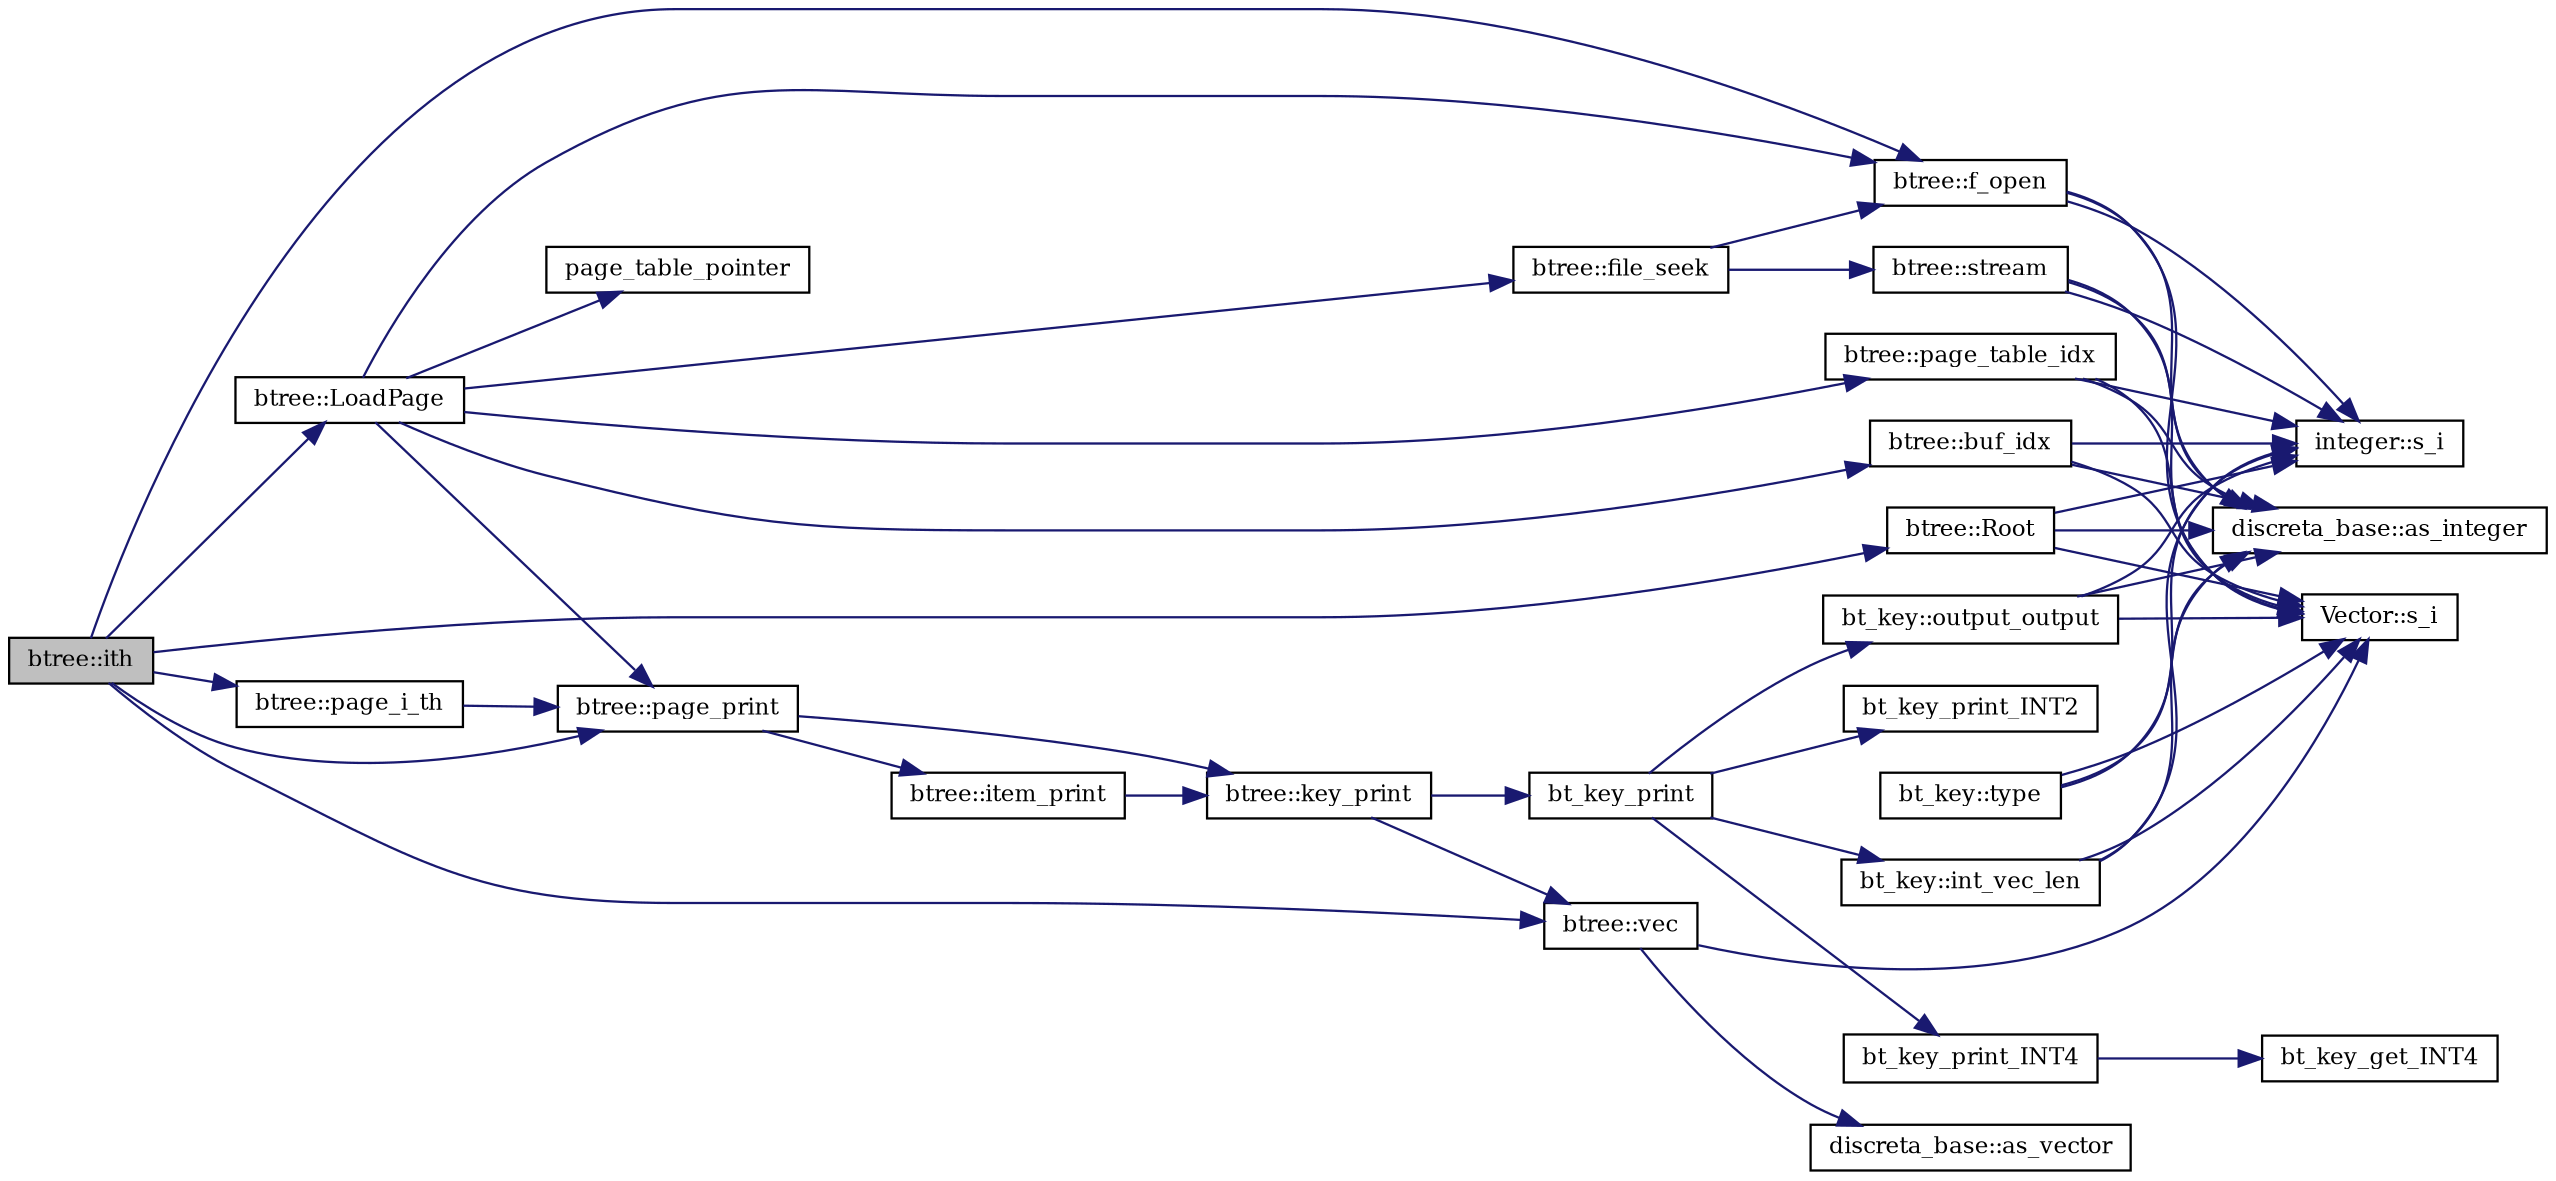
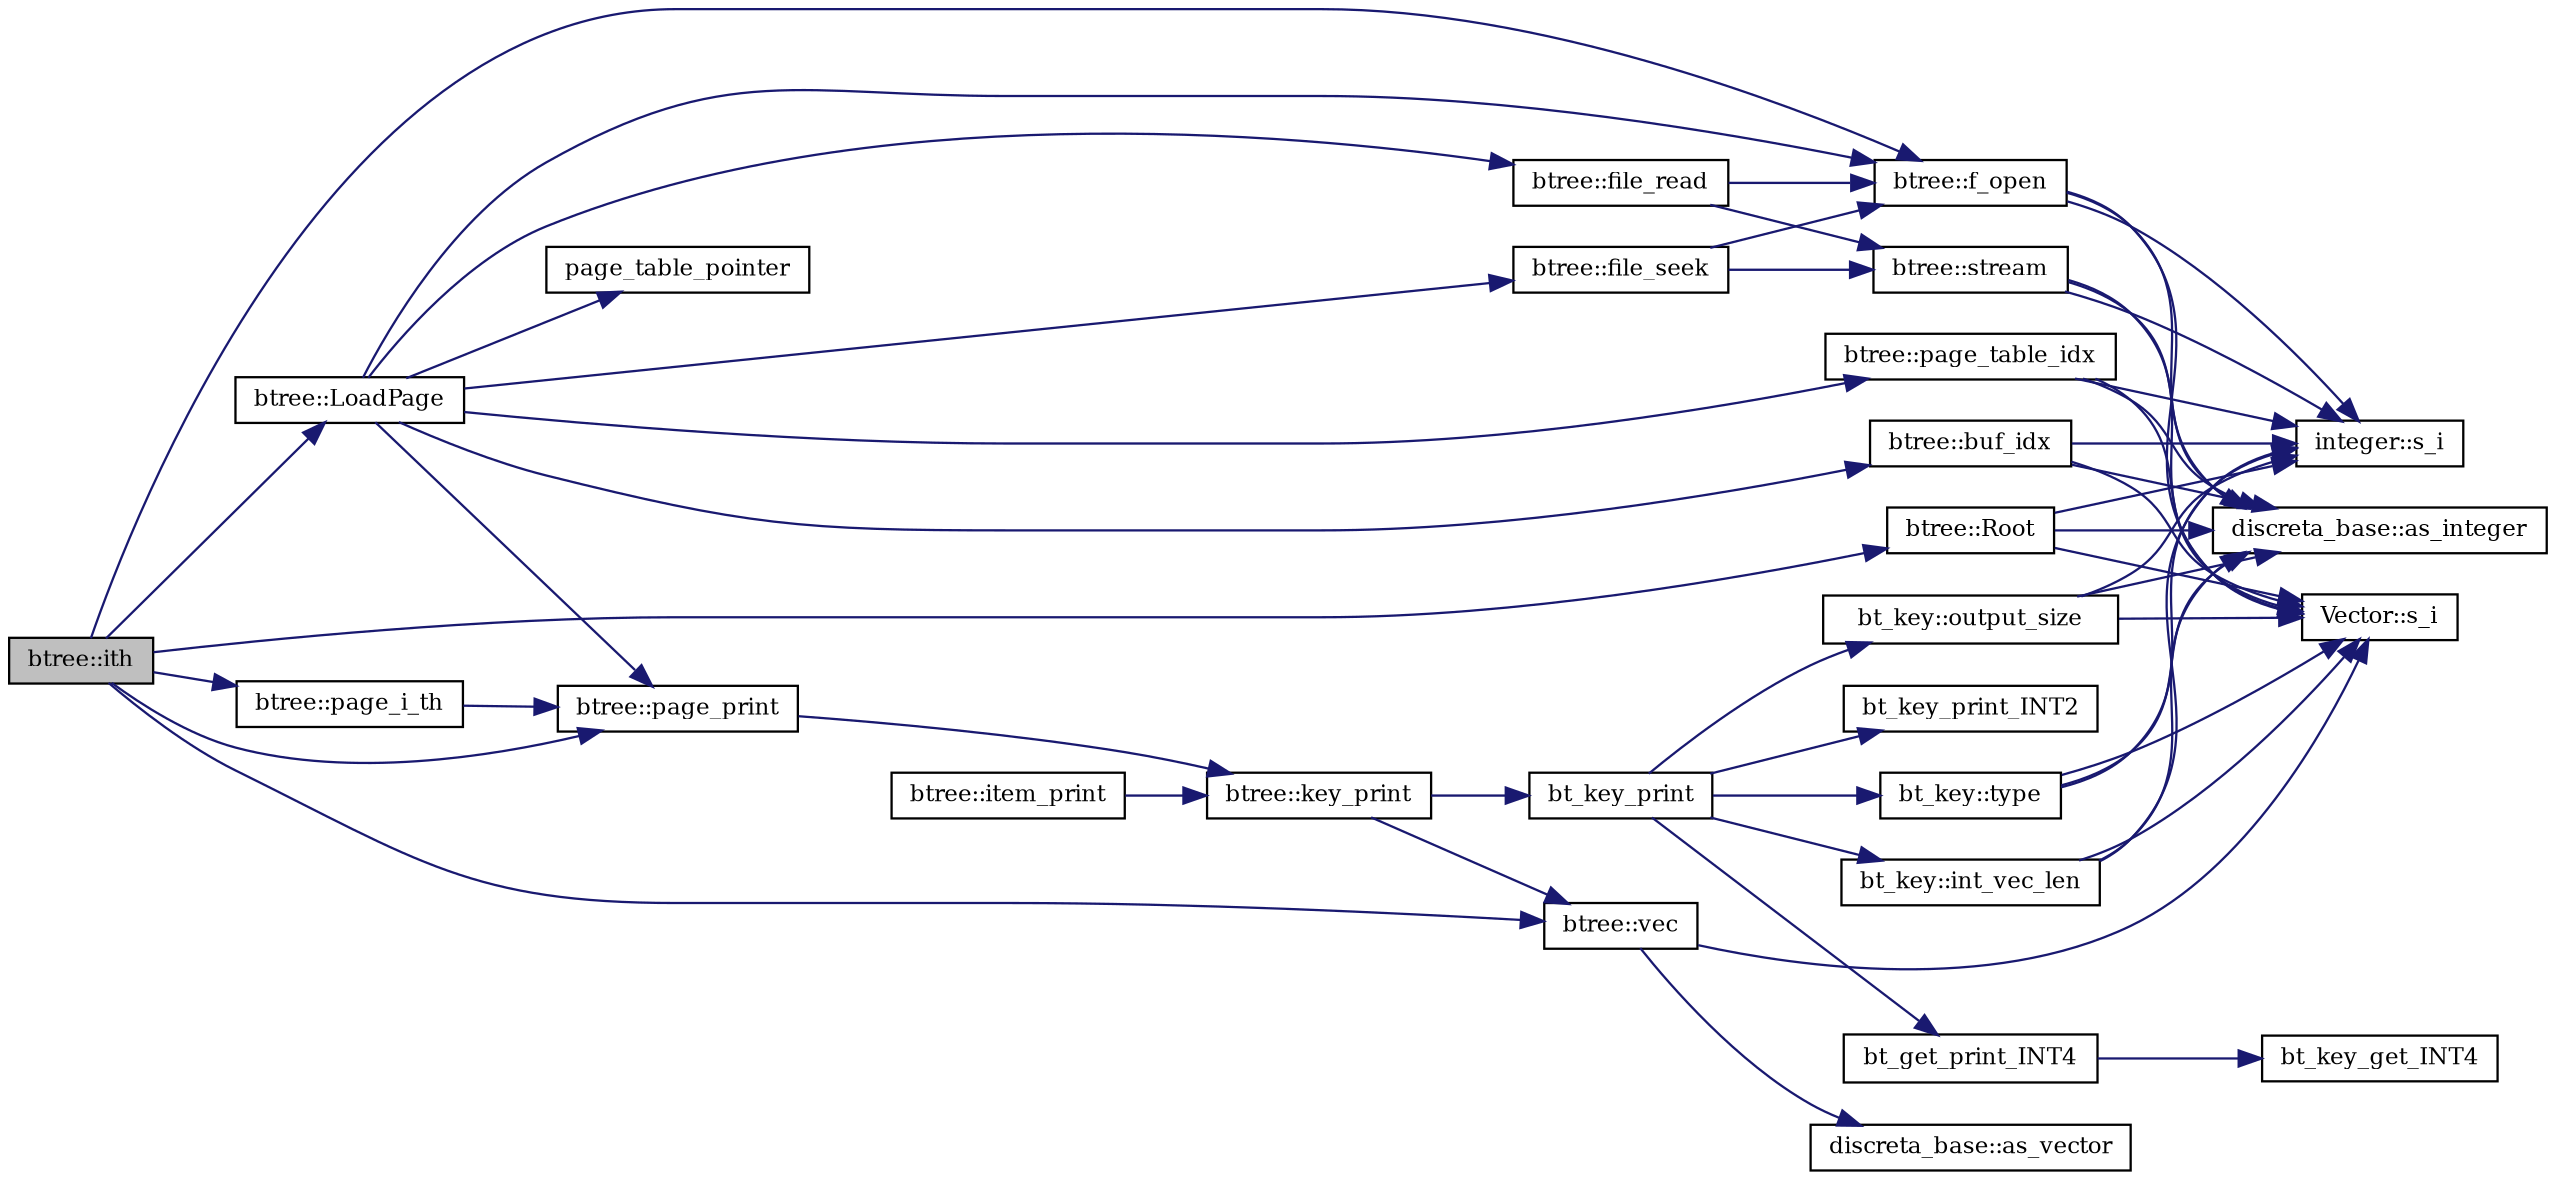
  digraph {
    fontname="DejaVu Serif"
    rankdir=LR
    node [color=black fillcolor=white fontname="DejaVu Serif" fontsize=10 shape=record style=filled]
    edge [color=midnightblue fontname="DejaVu Serif" fontsize=10 labelfontname=Helvetica labelfontsize=10 style=solid]
    n1 [fillcolor=grey75 fontcolor=black height=0.2 label="btree::ith" width=0.4]
    n2 [height=0.2 label="btree::f_open" width=0.4]
    n3 [height=0.2 label="btree::Root" width=0.4]
    n4 [height=0.2 label="btree::LoadPage" width=0.4]
    n5 [height=0.2 label="btree::page_print" width=0.4]
    n6 [height=0.2 label="btree::vec" width=0.4]
    n7 [height=0.2 label="btree::page_i_th" width=0.4]
    n8 [height=0.2 label="Vector::s_i" width=0.4]
    n9 [height=0.2 label="discreta_base::as_integer" width=0.4]
    n10 [height=0.2 label="integer::s_i" width=0.4]
    n11 [height=0.2 label="btree::buf_idx" width=0.4]
    n12 [height=0.2 label=page_table_pointer width=0.4]
    n13 [height=0.2 label="btree::page_table_idx" width=0.4]
    n14 [height=0.2 label="btree::file_seek" width=0.4]
+   n15 [height=0.2 label="btree::file_read" width=0.4]
    n16 [height=0.2 label="btree::item_print" width=0.4]
    n17 [height=0.2 label="btree::key_print" width=0.4]
    n18 [height=0.2 label="discreta_base::as_vector" width=0.4]
    n19 [height=0.2 label="btree::stream" width=0.4]
    n20 [height=0.2 label=bt_key_print width=0.4]
    n21 [height=0.2 label="bt_key::type" width=0.4]
-   n22 [height=0.2 label="bt_key::output_output" width=0.4]
-   n23 [height=0.2 label=bt_key_print_INT4 width=0.4]
+   n22 [height=0.2 label="bt_key::output_size" width=0.4]
+   n23 [height=0.2 label=bt_get_print_INT4 width=0.4]
    n24 [height=0.2 label=bt_key_print_INT2 width=0.4]
    n25 [height=0.2 label="bt_key::int_vec_len" width=0.4]
    n26 [height=0.2 label=bt_key_get_INT4 width=0.4]
    n1 -> n2
    n1 -> n3
    n1 -> n4
    n1 -> n5
    n1 -> n6
    n1 -> n7
    n2 -> n8
    n2 -> n9
    n2 -> n10
    n3 -> n8
    n3 -> n9
    n3 -> n10
    n4 -> n2
    n4 -> n5
    n4 -> n11
    n4 -> n12
    n4 -> n13
    n4 -> n14
-   n5 -> n16
+   n4 -> n15
    n5 -> n17
    n6 -> n8
    n6 -> n18
    n7 -> n5
    n11 -> n8
    n11 -> n9
    n11 -> n10
    n13 -> n8
    n13 -> n9
    n13 -> n10
    n14 -> n2
    n14 -> n19
+   n15 -> n2
+   n15 -> n19
    n16 -> n17
    n17 -> n6
    n17 -> n20
    n19 -> n8
    n19 -> n9
    n19 -> n10
+   n20 -> n21
    n20 -> n22
    n20 -> n23
    n20 -> n24
    n20 -> n25
    n21 -> n8
    n21 -> n9
    n21 -> n10
    n22 -> n8
    n22 -> n9
    n22 -> n10
    n23 -> n26
    n25 -> n8
    n25 -> n9
    n25 -> n10
  }
